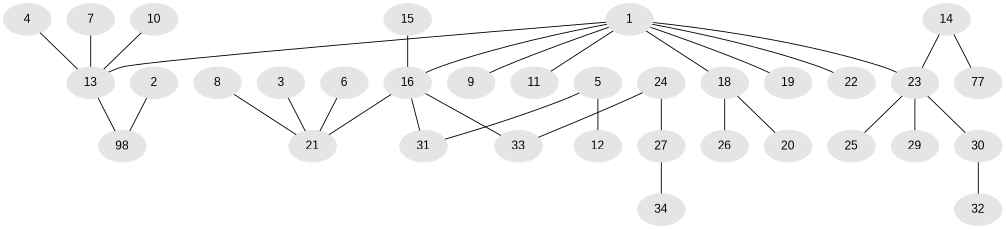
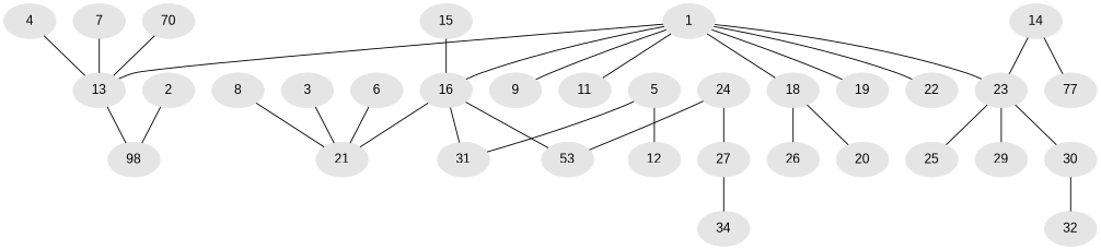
  graph {
    fontname="Liberation Sans"
    node [color=gray90 fontname="Liberation Sans" style=filled]
    edge [fontname="Liberation Sans" weight=1.0]
    1
    9
    11
    13
    16
    18
    19
    22
    23
    n10 [label=98]
    21
    31
-   33
+   33 [label=53]
    20
    26
    25
    29
    30
    2
    3
    4
    5
    12
    6
    7
    8
-   10
+   10 [label=70]
    14
    n29 [label=77]
    15
    32
    24
    27
    34
    1 -- 9
    1 -- 11
    1 -- 13
    1 -- 16
    1 -- 18
    1 -- 19
    1 -- 22
    1 -- 23
    13 -- n10
    16 -- 21
    16 -- 31
    16 -- 33
    18 -- 20
    18 -- 26
    23 -- 25
    23 -- 29
    23 -- 30
    30 -- 32
    2 -- n10
    3 -- 21
    4 -- 13
    5 -- 31
    5 -- 12
    6 -- 21
    7 -- 13
    8 -- 21
    10 -- 13
    14 -- 23
    14 -- n29
    15 -- 16
    24 -- 33
    24 -- 27
    27 -- 34
  }
